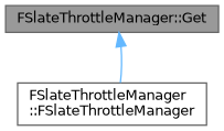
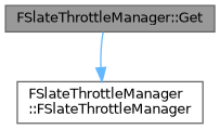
  digraph {
    rankdir=TB
    node [fontname=Helvetica fontsize=10 shape=box style=filled]
    n1 [color=gray40 fillcolor=grey60 fontcolor=black height=0.2 label="FSlateThrottleManager::Get" width=0.4]
    n2 [color=grey40 fillcolor=white height=0.2 label="FSlateThrottleManager\l::FSlateThrottleManager" width=0.4]
-   n2 -> n1 [color=steelblue1 fontname=Helvetica fontsize=10 labelfontname=Helvetica labelfontsize=10 style=solid]
+   n1 -> n2 [color=steelblue1 fontname=Helvetica fontsize=10 labelfontname=Helvetica labelfontsize=10 style=solid]
  }
